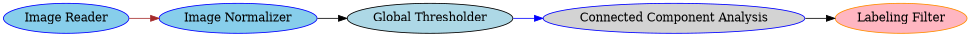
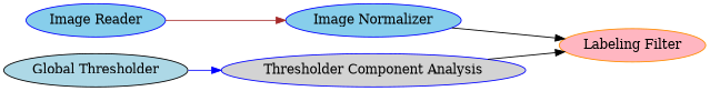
  digraph {
    rankdir=LR
    node [color=blue fillcolor=skyblue style=filled]
    edge [color=black]
-   n1 [fillcolor=lightgrey label="Connected Component Analysis"]
+   n1 [fillcolor=lightgrey label="Thresholder Component Analysis"]
    n2 [color=darkorange fillcolor=lightpink label="Labeling Filter"]
    n3 [label="Image Reader"]
    n4 [label="Image Normalizer"]
    n5 [color=black fillcolor=lightblue label="Global Thresholder"]
    n1 -> n2
    n3 -> n4 [color=brown]
-   n4 -> n5
+   n4 -> n2
    n5 -> n1 [color=blue]
  }
